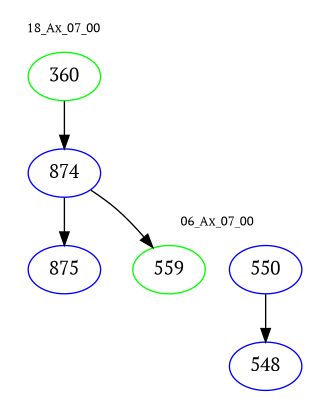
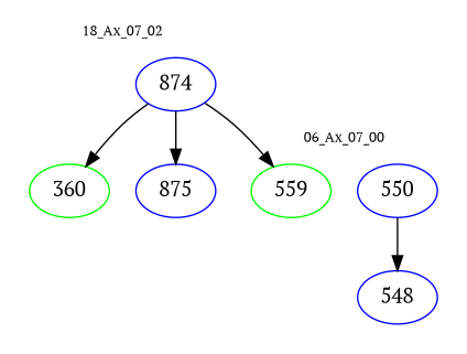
  digraph {
    fontname="PT Serif"
    node [color=blue fontname="PT Serif"]
    edge [color=black fontname="PT Serif"]
    n1 [label=550]
    n2 [label=548]
    n3 [color=green label=559]
    n4 [label=874]
    n5 [color=green label=360]
    n6 [label=875]
    subgraph cluster_1 {
      color=white
      fontsize=10
      label="06_Ax_07_00"
      n1
      n2
      n3
    }
    subgraph cluster_2 {
      color=white
      fontsize=10
-     label="18_Ax_07_00"
+     label="18_Ax_07_02"
      n4
      n5
      n6
    }
    n1 -> n2
    n4 -> n3
-   n5 -> n4
+   n4 -> n5
    n4 -> n6
  }
